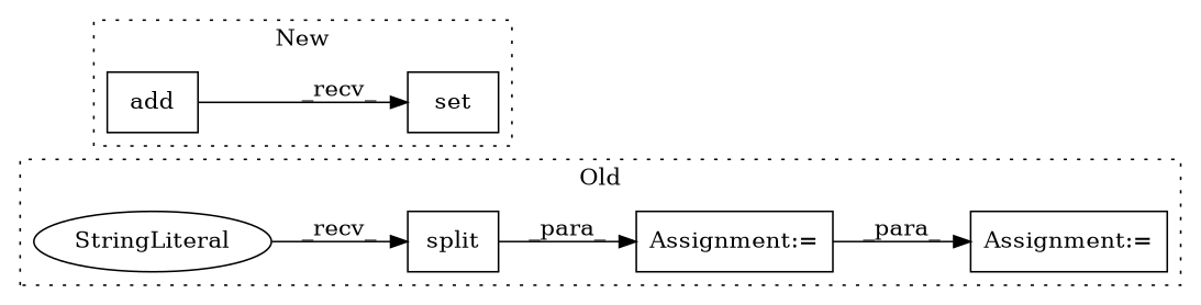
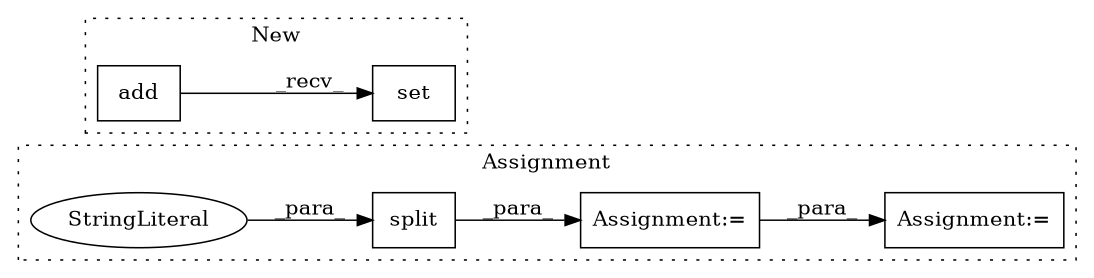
  digraph {
    rankdir=LR
    node [a=32 shape=box]
    n1 [l="6,1" label=split s="11991,12000"]
    n2 [a=45 l=3 label=StringLiteral s=11997 shape=ellipse]
    n3 [a=7 l=1 label="Assignment:=" s=12014]
    n4 [a=7 l=33 label="Assignment:=" s=12094]
    n5 [l="4,1" label=add s="11577,11595"]
    n6 [l=5 label=set s=11526]
    subgraph cluster_1 {
-     label=Old
+     label=Assignment
      style=dotted
      n1
      n2
      n3
      n4
    }
    subgraph cluster_2 {
      label=New
      style=dotted
      n5
      n6
    }
    n1 -> n4 [label=_para_]
-   n2 -> n1 [label=_recv_]
+   n2 -> n1 [label=_para_]
    n4 -> n3 [label=_para_]
    n5 -> n6 [label=_recv_]
  }
